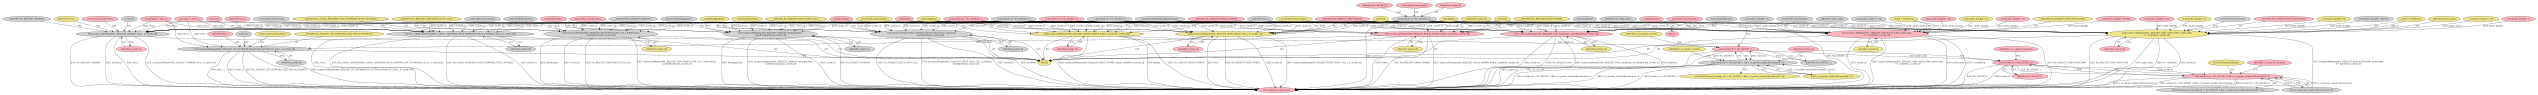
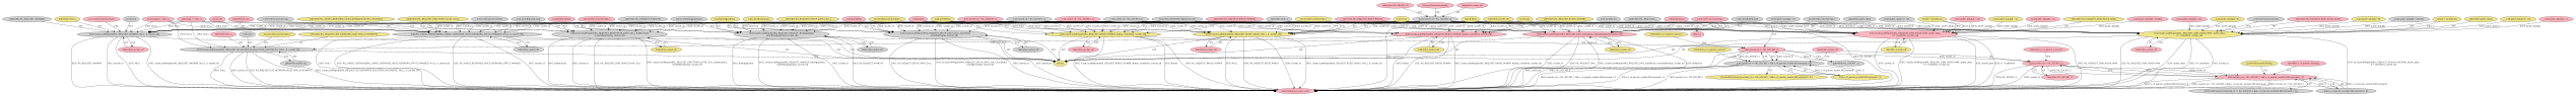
  digraph {
    fontname="Open Sans"
    node [fillcolor=lightpink fontname="Open Sans" style=filled]
    edge [arrowhead=vee fontname="Open Sans"]
    n1 [fillcolor=lightgrey label="(Call,socket_id = RIL_SOCKET_4)"]
    n2 [fillcolor=khaki label="(Call,issueLocalRequest(RIL_REQUEST_RESET_RADIO, NULL, 0, socket_id))"]
    n3 [fillcolor=khaki label="(Call,issueLocalRequest(RIL_REQUEST_RADIO_POWER, &data, sizeof(int), socket_id))"]
    n4 [fillcolor=lightgrey label="(Call,RIL_UNSOL_RESPONSE(RIL_UNSOL_RESPONSE_VOICE_NETWORK_STATE_CHANGED, NULL, 0, socket_id))"]
    n5 [fillcolor=khaki label="(Call,issueLocalRequest(RIL_REQUEST_OEM_HOOK_RAW, qxdm_data,\n 6 * sizeof(int), socket_id))"]
    n6 [label="(Call,issueLocalRequest(RIL_REQUEST_OEM_HOOK_RAW, qxdm_data,\n 6 * sizeof(int), socket_id))"]
    n7 [label="(Call,issueLocalRequest(RIL_REQUEST_RADIO_POWER, &data, sizeof(int), socket_id))"]
    n8 [fillcolor=lightgrey label="(Call,issueLocalRequest(RIL_REQUEST_SETUP_DATA_CALL, &actData,\n                              sizeof(actData), socket_id))"]
    n9 [fillcolor=lightgrey label="(Call,issueLocalRequest(RIL_REQUEST_DEACTIVATE_DATA_CALL, &deactData,\n sizeof(deactData), socket_id))"]
    n10 [label="(Call,issueLocalRequest(RIL_REQUEST_DIAL, &dialData, sizeof(dialData), socket_id))"]
    n11 [fillcolor=lightgrey label="(Call,issueLocalRequest(RIL_REQUEST_ANSWER, NULL, 0, socket_id))"]
    n12 [fillcolor=lightgrey label="(Call,issueLocalRequest(RIL_REQUEST_HANGUP, &hangupData,\n sizeof(hangupData), socket_id))"]
    n13 [label="(Block,)"]
    n14 [label="(MethodReturn,static void)"]
    n15 [label="(Identifier,socket_id)"]
    n16 [fillcolor=khaki label="(Block,)"]
    n17 [label="(Call,socket_id == RIL_SOCKET_1)"]
    n18 [label="(Identifier,socket_id)"]
    n19 [fillcolor=lightgrey label="(Identifier,socket_id)"]
    n20 [label="(Identifier,socket_id)"]
    n21 [fillcolor=khaki label="(Identifier,socket_id)"]
    n22 [fillcolor=lightgrey label="(Call,issueLocalRequest(RIL_REQUEST_SET_NETWORK_SELECTION_AUTOMATIC, NULL, 0, socket_id))"]
    n23 [fillcolor=khaki label="(Identifier,socket_id)"]
    n24 [fillcolor=lightgrey label="(Identifier,socket_id)"]
    n25 [fillcolor=khaki label="(Identifier,socket_id)"]
    n26 [fillcolor=khaki label="(Identifier,socket_id)"]
    n27 [label="(Identifier,socket_id)"]
    n28 [fillcolor=lightgrey label="(Identifier,socket_id)"]
    n29 [label="(Identifier,RIL_SOCKET_4)"]
    n30 [fillcolor=lightgrey label="(Call,socket_id == RIL_SOCKET_1 && s_ril_param_socket.fdCommand > 0)"]
    n31 [label="(Call,socket_id == RIL_SOCKET_2)"]
    n32 [fillcolor=lightgrey label="(Identifier,RIL_SOCKET_1)"]
    n33 [fillcolor=khaki label="(ControlStructure,if (socket_id == RIL_SOCKET_1 && s_ril_param_socket.fdCommand > 0))"]
    n34 [fillcolor=khaki label="(Call,s_ril_param_socket.fdCommand > 0)"]
    n35 [label="(Call,socket_id == RIL_SOCKET_2 && s_ril_param_socket2.fdCommand > 0)"]
    n36 [label="(Identifier,RIL_SOCKET_2)"]
    n37 [fillcolor=lightgrey label="(ControlStructure,if (socket_id == RIL_SOCKET_2 && s_ril_param_socket2.fdCommand > 0))"]
    n38 [fillcolor=lightgrey label="(Call,s_ril_param_socket2.fdCommand > 0)"]
    n39 [fillcolor=lightgrey label="(Identifier,socket_id)"]
    n40 [fillcolor=khaki label="(Call,sizeof(actData))"]
    n41 [fillcolor=khaki label="(Identifier,RIL_REQUEST_SET_NETWORK_SELECTION_AUTOMATIC)"]
    n42 [label="(Identifier,RIL_REQUEST_RADIO_POWER)"]
    n43 [label="(Call,socket_id = RIL_SOCKET_2)"]
    n44 [label="(Call,socket_id = RIL_SOCKET_1)"]
    n45 [label="(Call,qxdm_data[3] = 32)"]
    n46 [fillcolor=khaki label="(Identifier,s_ril_param_socket)"]
    n47 [fillcolor=khaki label="(ControlStructure,break;)"]
    n48 [fillcolor=khaki label="(Call,&hangupData)"]
    n49 [label="(Literal,0)"]
    n50 [fillcolor=khaki label="(Call,qxdm_data[4] = 0)"]
    n51 [label="(ControlStructure,break;)"]
    n52 [fillcolor=khaki label="(Identifier,RIL_REQUEST_DEACTIVATE_DATA_CALL)"]
    n53 [fillcolor=lightgrey label="(Call,socket_id = RIL_SOCKET_1)"]
    n54 [label="(ControlStructure,break;)"]
    n55 [label="(Call,&actData)"]
    n56 [label="(Call,args[i] == NULL)"]
    n57 [fillcolor=lightgrey label="(Call,sizeof(dialData))"]
    n58 [label="(Identifier,NULL)"]
    n59 [fillcolor=lightgrey label="(ControlStructure,break;)"]
    n60 [label="(Identifier,socket_id)"]
    n61 [label="(Call,qxdm_data[3] = 32)"]
    n62 [fillcolor=khaki label="(Identifier,s_ril_param_socket)"]
    n63 [label="(Call,qxdm_data[5] = 8)"]
    n64 [fillcolor=khaki label="(ControlStructure,break;)"]
    n65 [label="(Call,args == NULL)"]
    n66 [label="(Call,&data)"]
    n67 [fillcolor=khaki label="(Identifier,RIL_REQUEST_OEM_HOOK_RAW)"]
    n68 [label="(ControlStructure,break;)"]
    n69 [fillcolor=khaki label="(ControlStructure,break;)"]
    n70 [label="(Call,qxdm_data[0] = 65536)"]
    n71 [fillcolor=lightgrey label="(Call,rilSocketIdToString(socket_id))"]
    n72 [fillcolor=lightgrey label="(Call,sizeof(deactData))"]
    n73 [label="(Identifier,NULL)"]
    n74 [label="(Identifier,RIL_REQUEST_RESET_RADIO)"]
    n75 [fillcolor=khaki label="(Call,sizeof(int))"]
    n76 [fillcolor=khaki label="(Identifier,socket_id)"]
    n77 [fillcolor=lightgrey label="(Call,socket_id = RIL_SOCKET_3)"]
    n78 [fillcolor=khaki label="(Call,qxdm_data[4] = 0)"]
    n79 [fillcolor=lightgrey label="(Literal,0)"]
    n80 [fillcolor=lightgrey label="(Call,sizeof(hangupData))"]
    n81 [fillcolor=lightgrey label="(ControlStructure,break;)"]
    n82 [fillcolor=lightgrey label="(Identifier,RIL_RAW_DIAL)"]
    n83 [fillcolor=lightgrey label="(Call,qxdm_data[2] = 0)"]
    n84 [fillcolor=lightgrey label="(ControlStructure,break;)"]
    n85 [label="(Identifier,RIL_REQUEST_OEM_HOOK_RAW)"]
    n86 [label="(Call,&deactData)"]
    n87 [fillcolor=khaki label="(Call,qxdm_data[5] = 8)"]
    n88 [fillcolor=khaki label="(Literal,0)"]
    n89 [label="(Call,&dialData)"]
    n90 [fillcolor=lightgrey label="(Literal,0)"]
    n91 [fillcolor=khaki label="(Literal,2)"]
    n92 [fillcolor=lightgrey label="(Identifier,RIL_REQUEST_ANSWER)"]
    n93 [fillcolor=khaki label="(Identifier,RIL_UNSOL_RESPONSE_VOICE_NETWORK_STATE_CHANGED)"]
    n94 [fillcolor=lightgrey label="(Call,qxdm_data[0] = 65536)"]
    n95 [fillcolor=khaki label="(Identifier,RIL_REQUEST_RADIO_POWER)"]
    n96 [fillcolor=lightgrey label="(Call,sizeof(int))"]
    n97 [fillcolor=lightgrey label="(ControlStructure,break;)"]
    n98 [fillcolor=lightgrey label="(Identifier,RIL_REQUEST_HANGUP)"]
    n99 [label="(Identifier,s_ril_param_socket2)"]
    n100 [fillcolor=khaki label="(Call,6 * sizeof(int))"]
    n101 [label="(Identifier,socket_id)"]
    n102 [fillcolor=khaki label="(Call,&data)"]
    n103 [fillcolor=lightgrey label="(Identifier,qxdm_data)"]
    n104 [fillcolor=khaki label="(Identifier,NULL)"]
    n105 [fillcolor=lightgrey label="(Identifier,NULL)"]
    n106 [fillcolor=khaki label="(Identifier,qxdm_data)"]
    n107 [label="(ControlStructure,break;)"]
    n108 [label="(Identifier,s_ril_param_socket2)"]
    n109 [fillcolor=khaki label="(Identifier,RIL_REQUEST_SETUP_DATA_CALL)"]
    n110 [fillcolor=khaki label="(Call,qxdm_data[1] = 16)"]
    n111 [label="(Call,qxdm_data[2] = 1)"]
    n112 [fillcolor=lightgrey label="(Call,qxdm_data[1] = 16)"]
    n113 [fillcolor=khaki label="(ControlStructure,break;)"]
    n114 [fillcolor=khaki label="(Call,6 * sizeof(int))"]
    n1 -> n2 [arrowhead=tee label="DDG: socket_id"]
    n1 -> n3 [arrowhead=tee label="DDG: socket_id"]
    n1 -> n4 [arrowhead=tee label="DDG: socket_id"]
    n1 -> n5 [label="DDG: socket_id"]
    n1 -> n6 [label="DDG: socket_id"]
    n1 -> n7 [label="DDG: socket_id"]
    n1 -> n8 [arrowhead=tee label="DDG: socket_id"]
    n1 -> n9 [label="DDG: socket_id"]
    n1 -> n10 [arrowhead=tee label="DDG: socket_id"]
    n1 -> n11 [label="DDG: socket_id"]
    n1 -> n12 [arrowhead=tee label="DDG: socket_id"]
    n1 -> n13 [label="AST: "]
    n1 -> n14 [label="DDG: socket_id"]
    n1 -> n14 [arrowhead=tee label="DDG: RIL_SOCKET_4"]
    n2 -> n14 [arrowhead=tee label="DDG: NULL"]
    n2 -> n14 [label="DDG: RIL_REQUEST_RESET_RADIO"]
    n2 -> n14 [arrowhead=tee label="DDG: socket_id"]
    n2 -> n14 [label="DDG: issueLocalRequest(RIL_REQUEST_RESET_RADIO, NULL, 0, socket_id)"]
    n2 -> n15 [label="CFG: "]
    n2 -> n16 [label="AST: "]
    n3 -> n14 [arrowhead=tee label="DDG: &data"]
    n3 -> n14 [label="DDG: RIL_REQUEST_RADIO_POWER"]
    n3 -> n14 [arrowhead=tee label="DDG: issueLocalRequest(RIL_REQUEST_RADIO_POWER, &data, sizeof(int), socket_id)"]
    n3 -> n16 [label="AST: "]
    n3 -> n17 [arrowhead=tee label="DDG: socket_id"]
    n3 -> n18 [label="CFG: "]
    n4 -> n14 [label="DDG: NULL"]
    n4 -> n14 [label="DDG: RIL_UNSOL_RESPONSE(RIL_UNSOL_RESPONSE_VOICE_NETWORK_STATE_CHANGED, NULL, 0, socket_id)"]
    n4 -> n14 [label="DDG: RIL_UNSOL_RESPONSE_VOICE_NETWORK_STATE_CHANGED"]
    n4 -> n14 [arrowhead=tee label="DDG: socket_id"]
    n4 -> n16 [label="AST: "]
    n4 -> n19 [label="CFG: "]
    n5 -> n14 [arrowhead=tee label="DDG: socket_id"]
    n5 -> n14 [arrowhead=tee label="DDG: issueLocalRequest(RIL_REQUEST_OEM_HOOK_RAW, qxdm_data,\n 6 * sizeof(int), socket_id)"]
    n5 -> n14 [arrowhead=tee label="DDG: RIL_REQUEST_OEM_HOOK_RAW"]
    n5 -> n14 [arrowhead=tee label="DDG: qxdm_data"]
    n5 -> n14 [arrowhead=tee label="DDG: 6 * sizeof(int)"]
    n5 -> n16 [label="AST: "]
    n5 -> n20 [label="CFG: "]
    n6 -> n14 [label="DDG: 6 * sizeof(int)"]
    n6 -> n14 [label="DDG: RIL_REQUEST_OEM_HOOK_RAW"]
    n6 -> n14 [arrowhead=tee label="DDG: socket_id"]
    n6 -> n14 [label="DDG: issueLocalRequest(RIL_REQUEST_OEM_HOOK_RAW, qxdm_data,\n 6 * sizeof(int), socket_id)"]
    n6 -> n14 [label="DDG: qxdm_data"]
    n6 -> n16 [label="AST: "]
    n6 -> n21 [arrowhead=tee label="CFG: "]
    n7 -> n14 [label="DDG: issueLocalRequest(RIL_REQUEST_RADIO_POWER, &data, sizeof(int), socket_id)"]
    n7 -> n14 [arrowhead=tee label="DDG: &data"]
    n7 -> n14 [label="DDG: RIL_REQUEST_RADIO_POWER"]
    n7 -> n16 [label="AST: "]
    n7 -> n22 [arrowhead=tee label="DDG: socket_id"]
    n7 -> n23 [label="CFG: "]
    n8 -> n14 [arrowhead=tee label="DDG: &actData"]
    n8 -> n14 [label="DDG: RIL_REQUEST_SETUP_DATA_CALL"]
    n8 -> n14 [label="DDG: issueLocalRequest(RIL_REQUEST_SETUP_DATA_CALL, &actData,\n                              sizeof(actData), socket_id)"]
    n8 -> n14 [label="DDG: socket_id"]
    n8 -> n16 [label="AST: "]
    n8 -> n24 [arrowhead=tee label="CFG: "]
    n9 -> n14 [label="DDG: issueLocalRequest(RIL_REQUEST_DEACTIVATE_DATA_CALL, &deactData,\n sizeof(deactData), socket_id)"]
    n9 -> n14 [arrowhead=tee label="DDG: &deactData"]
    n9 -> n14 [label="DDG: socket_id"]
    n9 -> n14 [arrowhead=tee label="DDG: RIL_REQUEST_DEACTIVATE_DATA_CALL"]
    n9 -> n16 [arrowhead=tee label="AST: "]
    n9 -> n25 [label="CFG: "]
    n10 -> n14 [arrowhead=tee label="DDG: RIL_REQUEST_DIAL"]
    n10 -> n14 [arrowhead=tee label="DDG: issueLocalRequest(RIL_REQUEST_DIAL, &dialData, sizeof(dialData), socket_id)"]
    n10 -> n14 [label="DDG: &dialData"]
    n10 -> n14 [arrowhead=tee label="DDG: socket_id"]
    n10 -> n16 [label="AST: "]
    n10 -> n26 [label="CFG: "]
    n11 -> n14 [label="DDG: socket_id"]
    n11 -> n14 [label="DDG: RIL_REQUEST_ANSWER"]
    n11 -> n14 [label="DDG: NULL"]
    n11 -> n14 [label="DDG: issueLocalRequest(RIL_REQUEST_ANSWER, NULL, 0, socket_id)"]
    n11 -> n16 [label="AST: "]
    n11 -> n27 [label="CFG: "]
    n12 -> n14 [arrowhead=tee label="DDG: issueLocalRequest(RIL_REQUEST_HANGUP, &hangupData,\n sizeof(hangupData), socket_id)"]
    n12 -> n14 [label="DDG: socket_id"]
    n12 -> n14 [arrowhead=tee label="DDG: RIL_REQUEST_HANGUP"]
    n12 -> n14 [arrowhead=tee label="DDG: &hangupData"]
    n12 -> n16 [label="AST: "]
    n12 -> n28 [label="CFG: "]
    n15 -> n2 [label="AST: "]
    n17 -> n14 [label="DDG: socket_id"]
    n17 -> n14 [arrowhead=tee label="DDG: RIL_SOCKET_1"]
    n17 -> n30 [label="AST: "]
    n17 -> n30 [label="DDG: socket_id"]
    n17 -> n30 [arrowhead=tee label="DDG: RIL_SOCKET_1"]
-   n17 -> n31 [arrowhead=tee label="DDG: qxdm_data"]
+   n17 -> n31 [arrowhead=tee label="DDG: socket_id"]
    n17 -> n32 [arrowhead=tee label="CALL: "]
    n18 -> n3 [arrowhead=tee label="AST: "]
    n19 -> n4 [arrowhead=tee label="AST: "]
    n20 -> n5 [arrowhead=tee label="AST: "]
    n21 -> n6 [arrowhead=tee label="AST: "]
    n22 -> n14 [label="DDG: RIL_REQUEST_SET_NETWORK_SELECTION_AUTOMATIC"]
    n22 -> n14 [label="DDG: issueLocalRequest(RIL_REQUEST_SET_NETWORK_SELECTION_AUTOMATIC, NULL, 0, socket_id)"]
    n22 -> n14 [label="DDG: NULL"]
    n22 -> n14 [label="DDG: socket_id"]
    n22 -> n16 [arrowhead=tee label="AST: "]
    n22 -> n39 [label="CFG: "]
    n23 -> n7 [arrowhead=tee label="AST: "]
    n24 -> n8 [label="AST: "]
    n25 -> n9 [label="AST: "]
    n26 -> n10 [label="AST: "]
    n27 -> n11 [label="AST: "]
    n28 -> n12 [label="AST: "]
    n29 -> n1 [label="AST: "]
    n30 -> n14 [label="DDG: socket_id == RIL_SOCKET_1 && s_ril_param_socket.fdCommand > 0"]
    n30 -> n14 [arrowhead=tee label="DDG: s_ril_param_socket.fdCommand > 0"]
    n30 -> n14 [arrowhead=tee label="DDG: socket_id == RIL_SOCKET_1"]
    n30 -> n17 [label="CFG: "]
    n30 -> n33 [label="AST: "]
    n30 -> n34 [arrowhead=tee label="CFG: "]
    n31 -> n14 [label="DDG: socket_id"]
    n31 -> n14 [label="DDG: RIL_SOCKET_2"]
    n31 -> n35 [arrowhead=tee label="AST: "]
    n31 -> n35 [arrowhead=tee label="DDG: socket_id"]
    n31 -> n35 [label="DDG: RIL_SOCKET_2"]
-   n31 -> n36 [label="CFG: "]
+   n31 -> n36 [arrowhead=tee label="CFG: "]
    n32 -> n17 [label="DDG: 6"]
    n34 -> n30 [label="AST: "]
    n34 -> n30 [label="DDG: s_ril_param_socket.fdCommand"]
    n34 -> n30 [arrowhead=tee label="DDG: 0"]
    n35 -> n14 [arrowhead=tee label="DDG: s_ril_param_socket2.fdCommand > 0"]
    n35 -> n14 [arrowhead=tee label="DDG: socket_id == RIL_SOCKET_2 && s_ril_param_socket2.fdCommand > 0"]
    n35 -> n14 [label="DDG: socket_id == RIL_SOCKET_2"]
    n35 -> n31 [label="CFG: "]
    n35 -> n37 [arrowhead=tee label="AST: "]
    n35 -> n38 [label="CFG: "]
    n36 -> n31 [label="AST: "]
    n38 -> n35 [label="AST: "]
    n38 -> n35 [label="DDG: s_ril_param_socket2.fdCommand"]
    n38 -> n35 [arrowhead=tee label="DDG: 0"]
    n39 -> n22 [arrowhead=tee label="AST: "]
    n40 -> n8 [arrowhead=tee label="AST: "]
    n41 -> n22 [arrowhead=tee label="AST: "]
    n42 -> n3 [label="AST: "]
    n43 -> n2 [label="DDG: socket_id"]
    n43 -> n3 [arrowhead=tee label="DDG: socket_id"]
    n43 -> n4 [arrowhead=tee label="DDG: socket_id"]
    n43 -> n5 [label="DDG: socket_id"]
    n43 -> n6 [arrowhead=tee label="DDG: socket_id"]
    n43 -> n7 [label="DDG: socket_id"]
    n43 -> n8 [arrowhead=tee label="DDG: socket_id"]
    n43 -> n9 [arrowhead=tee label="DDG: socket_id"]
    n43 -> n10 [arrowhead=tee label="DDG: socket_id"]
    n43 -> n11 [label="DDG: socket_id"]
    n43 -> n12 [arrowhead=tee label="DDG: socket_id"]
    n44 -> n2 [label="DDG: socket_id"]
    n44 -> n3 [label="DDG: socket_id"]
    n44 -> n4 [label="DDG: socket_id"]
    n44 -> n5 [arrowhead=tee label="DDG: socket_id"]
    n44 -> n6 [label="DDG: socket_id"]
    n44 -> n7 [label="DDG: socket_id"]
    n44 -> n8 [arrowhead=tee label="DDG: socket_id"]
    n44 -> n9 [label="DDG: socket_id"]
    n44 -> n10 [label="DDG: socket_id"]
    n44 -> n11 [arrowhead=tee label="DDG: socket_id"]
    n44 -> n12 [arrowhead=tee label="DDG: socket_id"]
    n45 -> n6 [label="DDG: qxdm_data[3]"]
    n46 -> n30 [arrowhead=tee label="CFG: "]
    n47 -> n35 [label="CFG: "]
    n48 -> n12 [label="AST: "]
    n49 -> n4 [label="AST: "]
    n50 -> n6 [arrowhead=tee label="DDG: qxdm_data[4]"]
    n51 -> n1 [arrowhead=tee label="CFG: "]
    n52 -> n9 [arrowhead=tee label="AST: "]
    n53 -> n2 [label="DDG: socket_id"]
    n53 -> n3 [arrowhead=tee label="DDG: socket_id"]
    n53 -> n4 [label="DDG: socket_id"]
    n53 -> n5 [arrowhead=tee label="DDG: socket_id"]
    n53 -> n6 [label="DDG: socket_id"]
    n53 -> n7 [label="DDG: socket_id"]
    n53 -> n8 [label="DDG: socket_id"]
    n53 -> n9 [label="DDG: socket_id"]
    n53 -> n10 [arrowhead=tee label="DDG: socket_id"]
    n53 -> n11 [label="DDG: socket_id"]
    n53 -> n12 [label="DDG: socket_id"]
    n54 -> n12 [label="CFG: "]
    n55 -> n8 [label="AST: "]
    n56 -> n2 [label="DDG: NULL"]
    n56 -> n4 [arrowhead=tee label="DDG: NULL"]
    n56 -> n11 [arrowhead=tee label="DDG: NULL"]
    n56 -> n22 [arrowhead=tee label="DDG: NULL"]
    n57 -> n10 [label="AST: "]
    n58 -> n4 [arrowhead=tee label="AST: "]
    n59 -> n9 [arrowhead=tee label="CFG: "]
    n60 -> n30 [arrowhead=tee label="CFG: "]
    n60 -> n31 [label="AST: "]
    n61 -> n5 [label="DDG: qxdm_data[3]"]
    n62 -> n17 [label="CFG: "]
    n63 -> n6 [label="DDG: qxdm_data[5]"]
    n64 -> n8 [label="CFG: "]
    n65 -> n2 [label="DDG: NULL"]
    n65 -> n4 [arrowhead=tee label="DDG: NULL"]
    n65 -> n11 [arrowhead=tee label="DDG: NULL"]
    n65 -> n22 [arrowhead=tee label="DDG: NULL"]
    n66 -> n3 [arrowhead=tee label="AST: "]
    n67 -> n6 [label="AST: "]
    n68 -> n11 [label="CFG: "]
    n69 -> n2 [arrowhead=tee label="CFG: "]
    n70 -> n6 [label="DDG: qxdm_data[0]"]
    n71 -> n2 [label="DDG: socket_id"]
    n71 -> n3 [arrowhead=tee label="DDG: socket_id"]
    n71 -> n4 [arrowhead=tee label="DDG: socket_id"]
    n71 -> n5 [arrowhead=tee label="DDG: socket_id"]
    n71 -> n6 [arrowhead=tee label="DDG: socket_id"]
    n71 -> n7 [label="DDG: socket_id"]
    n71 -> n8 [arrowhead=tee label="DDG: socket_id"]
    n71 -> n9 [arrowhead=tee label="DDG: socket_id"]
    n71 -> n10 [label="DDG: socket_id"]
    n71 -> n11 [arrowhead=tee label="DDG: socket_id"]
    n71 -> n12 [arrowhead=tee label="DDG: socket_id"]
    n72 -> n9 [arrowhead=tee label="AST: "]
    n73 -> n22 [arrowhead=tee label="AST: "]
    n74 -> n2 [arrowhead=tee label="AST: "]
    n75 -> n3 [arrowhead=tee label="AST: "]
    n76 -> n3 [label="CFG: "]
    n76 -> n17 [label="AST: "]
    n77 -> n2 [arrowhead=tee label="DDG: socket_id"]
    n77 -> n3 [label="DDG: socket_id"]
    n77 -> n4 [label="DDG: socket_id"]
    n77 -> n5 [arrowhead=tee label="DDG: socket_id"]
    n77 -> n6 [arrowhead=tee label="DDG: socket_id"]
    n77 -> n7 [label="DDG: socket_id"]
    n77 -> n8 [arrowhead=tee label="DDG: socket_id"]
    n77 -> n9 [label="DDG: socket_id"]
    n77 -> n10 [label="DDG: socket_id"]
    n77 -> n11 [arrowhead=tee label="DDG: socket_id"]
    n77 -> n12 [label="DDG: socket_id"]
    n78 -> n5 [arrowhead=tee label="DDG: qxdm_data[4]"]
    n79 -> n11 [label="AST: "]
    n80 -> n12 [arrowhead=tee label="AST: "]
    n81 -> n5 [arrowhead=tee label="CFG: "]
    n82 -> n10 [label="AST: "]
    n83 -> n6 [label="DDG: qxdm_data[2]"]
    n84 -> n4 [label="CFG: "]
    n85 -> n5 [label="AST: "]
    n86 -> n9 [arrowhead=tee label="AST: "]
    n87 -> n5 [label="DDG: qxdm_data[5]"]
    n88 -> n2 [label="AST: "]
    n89 -> n10 [arrowhead=tee label="AST: "]
    n90 -> n22 [label="AST: "]
    n91 -> n7 [arrowhead=tee label="CFG: "]
    n92 -> n11 [arrowhead=tee label="AST: "]
    n93 -> n4 [arrowhead=tee label="AST: "]
    n94 -> n5 [label="DDG: qxdm_data[0]"]
    n95 -> n7 [arrowhead=tee label="AST: "]
    n96 -> n7 [label="AST: "]
    n97 -> n6 [label="CFG: "]
    n98 -> n12 [arrowhead=tee label="AST: "]
    n99 -> n35 [label="CFG: "]
    n100 -> n5 [label="AST: "]
    n100 -> n5 [arrowhead=tee label="DDG: 6"]
    n101 -> n1 [label="AST: "]
    n102 -> n7 [label="AST: "]
    n103 -> n6 [arrowhead=tee label="AST: "]
    n104 -> n11 [arrowhead=tee label="AST: "]
    n105 -> n2 [arrowhead=tee label="AST: "]
    n106 -> n5 [label="AST: "]
    n107 -> n10 [arrowhead=tee label="CFG: "]
    n108 -> n31 [arrowhead=tee label="CFG: "]
    n109 -> n8 [label="AST: "]
    n110 -> n5 [label="DDG: qxdm_data[1]"]
    n111 -> n5 [arrowhead=tee label="DDG: qxdm_data[2]"]
    n112 -> n6 [label="DDG: qxdm_data[1]"]
    n113 -> n22 [arrowhead=tee label="CFG: "]
    n114 -> n6 [arrowhead=tee label="AST: "]
    n114 -> n6 [arrowhead=tee label="DDG: 6"]
  }
